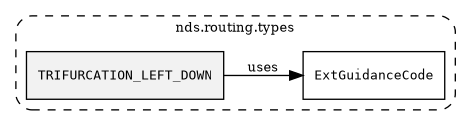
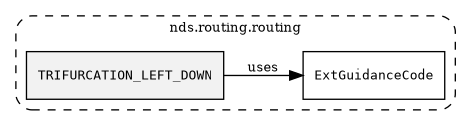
  digraph {
    fontsize=10
    rankdir=LR
    node [fontsize=10 shape=box]
    n1 [fillcolor="#0000000D" label=<<font face="monospace"><table align="center" border="0" cellspacing="0" cellpadding="0"><tr><td href="../../../content/packages/nds.routing.types.html#Constant-TRIFURCATION_LEFT_DOWN" title="Constant defined in nds.routing.types">TRIFURCATION_LEFT_DOWN</td></tr></table></font>> style=filled]
    n2 [label=<<font face="monospace"><table align="center" border="0" cellspacing="0" cellpadding="0"><tr><td href="../../../content/packages/nds.routing.types.html#Subtype-ExtGuidanceCode" title="Subtype defined in nds.routing.types">ExtGuidanceCode</td></tr></table></font>>]
    subgraph cluster_1 {
-     label="nds.routing.types"
+     label="nds.routing.routing"
      style="dashed, rounded"
      n1
      n2
    }
    n1 -> n2 [fontsize=10 label=uses]
  }
